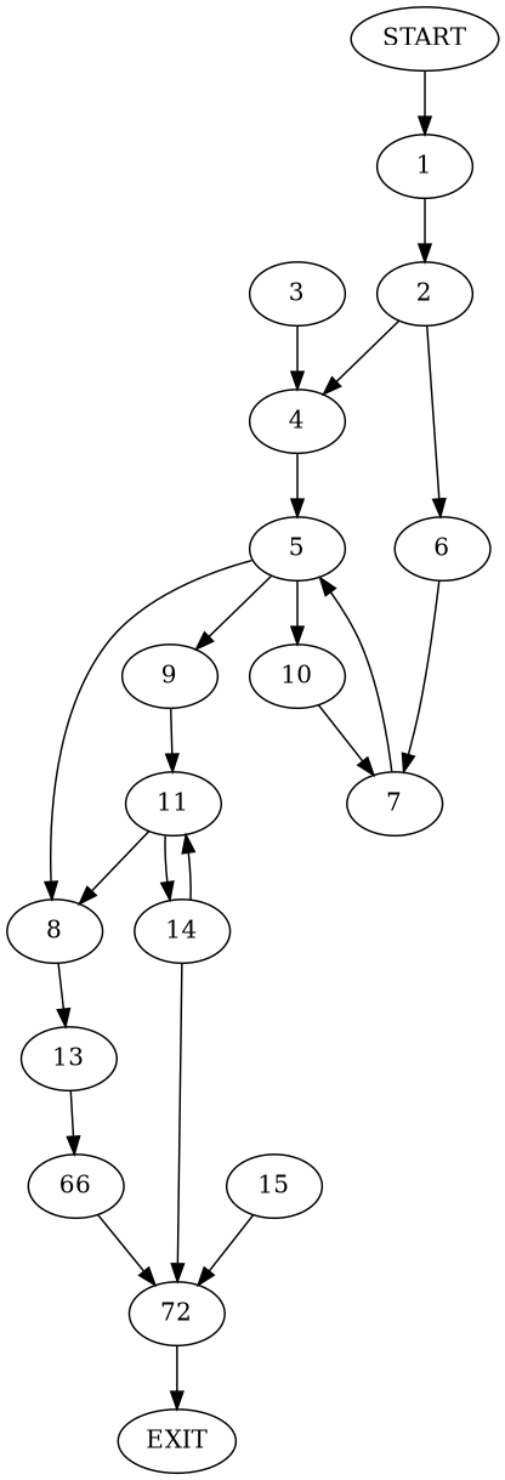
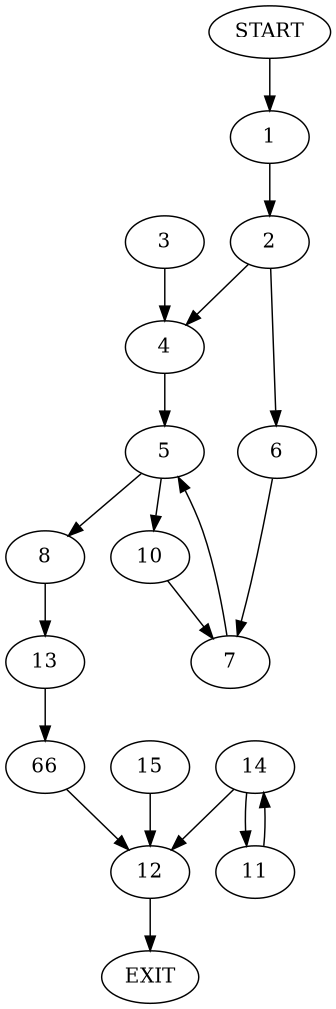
  digraph {
    n1 [label=START]
    1
    2
    n4 [label=EXIT]
    4
    6
    3
    5
    8
-   9
    10
    7
    13
    11
-   12 [label=72]
+   12
    n16 [label=66]
    14
    15
    n1 -> 1
    1 -> 2
    2 -> 4
    2 -> 6
    4 -> 5
    6 -> 7
    3 -> 4
    5 -> 8
-   5 -> 9
    5 -> 10
    8 -> 13
-   9 -> 11
    10 -> 7
    7 -> 5
    13 -> n16
-   11 -> 8
    11 -> 14
    12 -> n4
    n16 -> 12
    14 -> 11
    14 -> 12
    15 -> 12
  }
